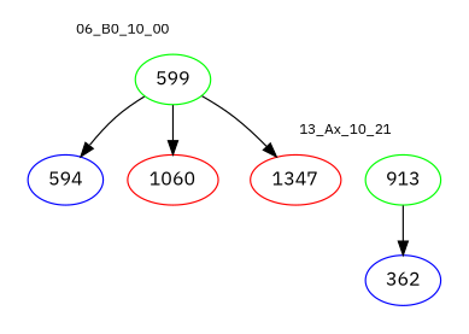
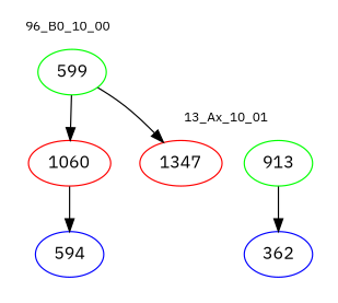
  digraph {
    fontname="IBM Plex Sans"
    node [color=green fontname="IBM Plex Sans"]
    edge [color=black fontname="IBM Plex Sans"]
    n1 [label=913]
    n2 [color=blue label=362]
    n3 [color=red label=1347]
    n4 [label=599]
    n5 [color=blue label=594]
    n6 [color=red label=1060]
    subgraph cluster_1 {
      color=white
      fontsize=10
-     label="13_Ax_10_21"
+     label="13_Ax_10_01"
      n1
      n2
      n3
    }
    subgraph cluster_2 {
      color=white
      fontsize=10
-     label="06_B0_10_00"
+     label="96_B0_10_00"
      n4
      n5
      n6
    }
    n1 -> n2
    n4 -> n3
-   n4 -> n5
+   n6 -> n5
    n4 -> n6
  }
